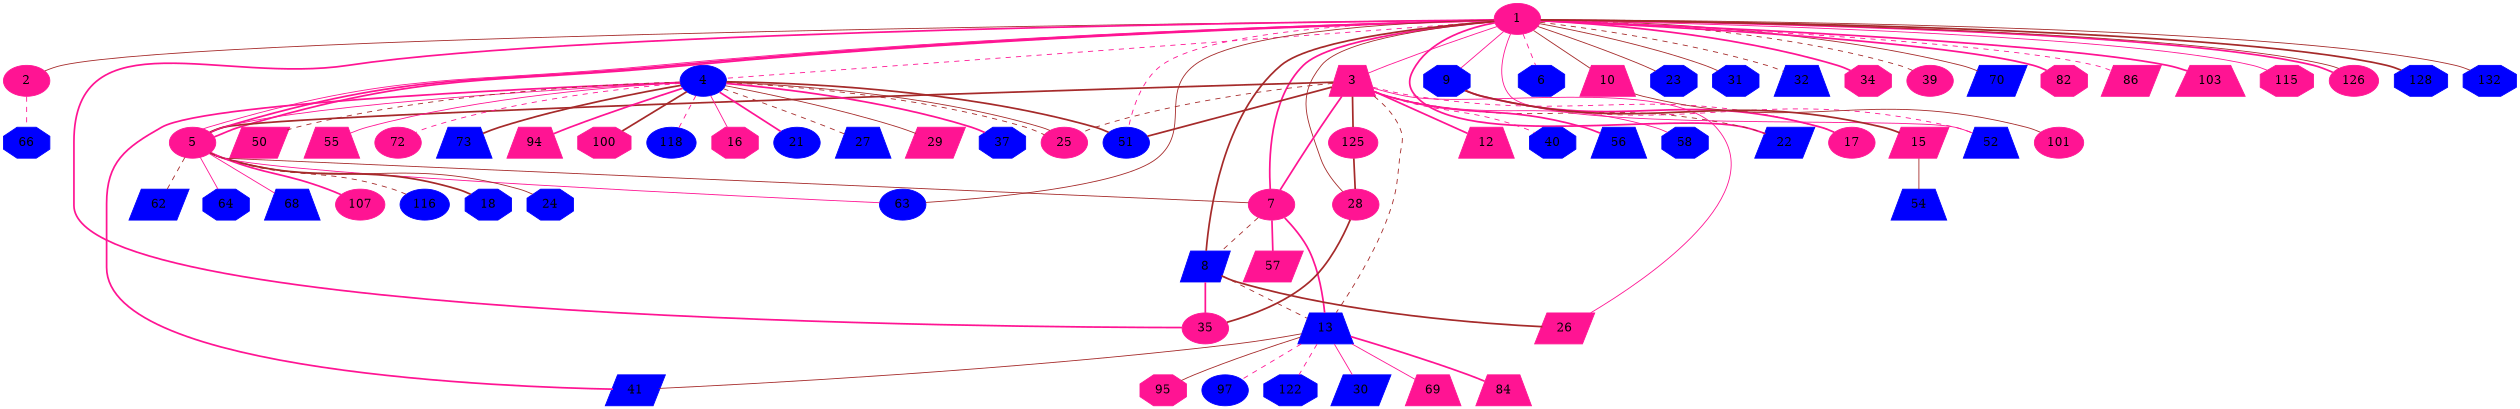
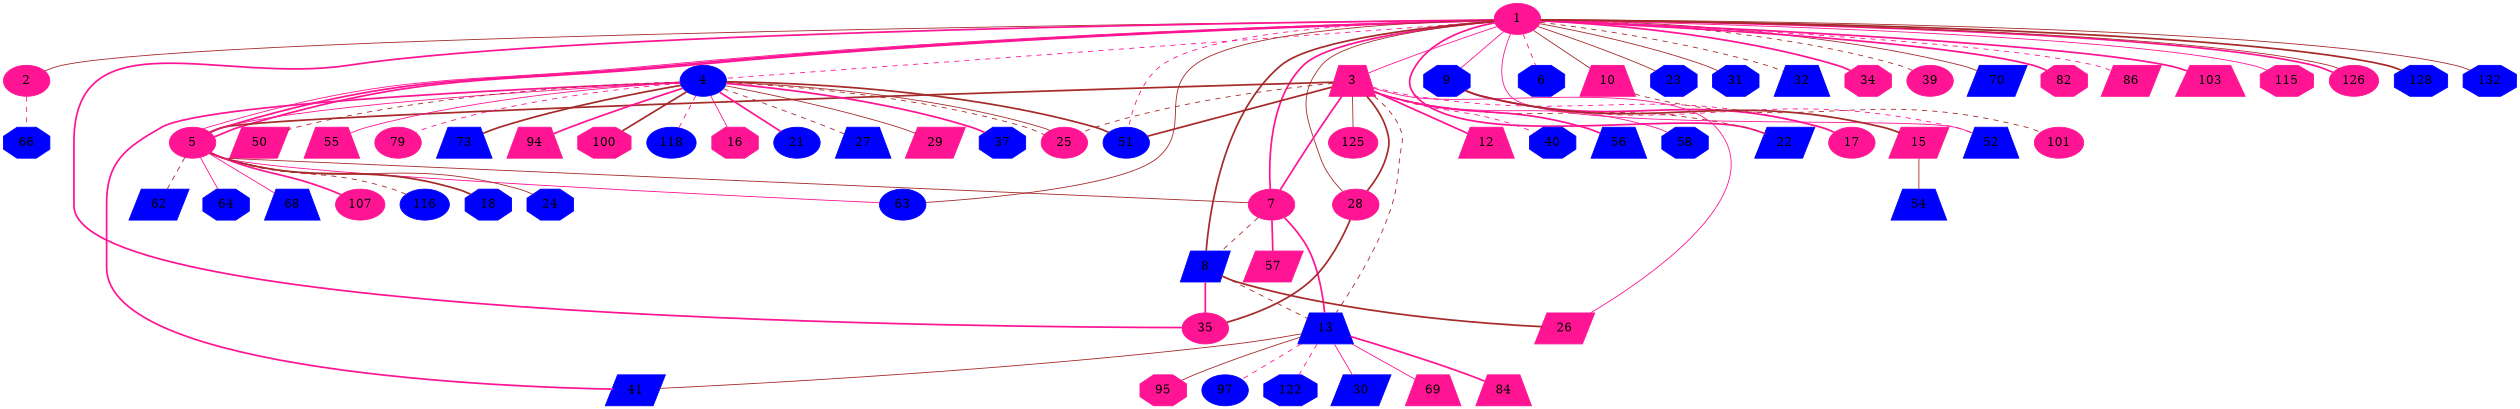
  graph {
    node [color=blue shape=ellipse style=filled]
    edge [color=deeppink style=bold]
    1 [color=deeppink]
    2 [color=deeppink]
    3 [color=deeppink shape=trapezium super="+49+60+11"]
    4 [super="+36+38+14+71+79+111+85+96+120"]
    5 [color=deeppink]
    6 [shape=octagon super="+67"]
    7 [color=deeppink super="+48"]
    8 [shape=parallelogram super="+78+42"]
    9 [shape=octagon]
    10 [color=deeppink shape=trapezium]
    22 [shape=parallelogram super="+130"]
    23 [shape=octagon]
    28 [color=deeppink]
    31 [shape=octagon]
    32 [shape=trapezium]
    34 [color=deeppink shape=octagon]
    35 [color=deeppink]
    39 [color=deeppink]
    51 [super="+61"]
    52 [shape=trapezium]
    63 [super="+131"]
    70 [shape=parallelogram]
    82 [color=deeppink shape=octagon]
    86 [color=deeppink shape=parallelogram]
    103 [color=deeppink shape=trapezium super="+119"]
    115 [color=deeppink shape=octagon]
    126 [color=deeppink]
    128 [shape=octagon]
    132 [shape=octagon]
    66 [shape=octagon]
    12 [color=deeppink shape=trapezium]
    13 [shape=trapezium]
    17 [color=deeppink super="+105"]
    25 [color=deeppink super="+108+138"]
    26 [color=deeppink shape=parallelogram super="+47+43+81+114+76+45+65"]
    40 [shape=octagon]
    56 [shape=trapezium]
    58 [shape=octagon]
    125 [color=deeppink]
    16 [color=deeppink shape=octagon]
    21
    27 [shape=trapezium super="+44"]
    29 [color=deeppink shape=parallelogram]
    37 [shape=octagon]
    41 [shape=parallelogram super="+112"]
    50 [color=deeppink shape=parallelogram]
    55 [color=deeppink shape=trapezium]
-   72 [color=deeppink super="+88"]
+   72 [color=deeppink super="+88" label=79]
    73 [shape=trapezium]
    94 [color=deeppink shape=trapezium]
    100 [color=deeppink shape=octagon]
    118
    18 [shape=octagon]
    24 [shape=octagon]
    62 [shape=parallelogram super="+117"]
    64 [shape=octagon]
    68 [shape=trapezium super="+83"]
    107 [color=deeppink]
    116
    57 [color=deeppink shape=parallelogram]
    15 [color=deeppink shape=parallelogram]
    101 [color=deeppink]
    30 [shape=parallelogram super="+59"]
    69 [color=deeppink shape=trapezium]
    84 [color=deeppink shape=trapezium]
    95 [color=deeppink shape=octagon]
    97
    122 [shape=octagon]
    54 [shape=trapezium]
    1 -- 2 [color=brown style=solid]
    1 -- 3 [style=solid]
    1 -- 4 [style=dashed weight=2]
    1 -- 5 [style=solid]
    1 -- 5
    1 -- 5
    1 -- 6 [style=dashed]
    1 -- 7
    1 -- 8 [color=brown]
    1 -- 9 [style=solid]
    1 -- 10 [color=brown style=solid]
    1 -- 22
    1 -- 23 [color=brown style=solid]
    1 -- 28 [color=brown style=solid]
    1 -- 31 [color=brown style=solid]
    1 -- 32 [color=brown style=dashed]
    1 -- 34
    1 -- 35
    1 -- 39 [color=brown style=dashed]
    1 -- 51 [style=dashed]
    1 -- 52 [style=solid]
    1 -- 63 [color=brown style=solid]
    1 -- 70 [color=brown style=solid]
    1 -- 82
    1 -- 86 [style=dashed]
    1 -- 103
    1 -- 115 [style=solid]
    1 -- 126
    1 -- 126 [color=brown style=solid]
    1 -- 128 [color=brown]
    1 -- 132 [color=brown style=solid]
    2 -- 66 [style=dashed]
    3 -- 5 [color=brown]
    3 -- 7 [weight=2]
    3 -- 22 [color=brown style=dashed]
-   125 -- 28 [color=brown]
+   3 -- 28 [color=brown]
    3 -- 51 [color=brown]
    3 -- 12
    3 -- 13 [color=brown style=dashed weight=2]
    3 -- 17 [style=dashed]
    3 -- 25 [color=brown style=dashed]
    3 -- 26 [style=solid]
    3 -- 40 [style=dashed]
    3 -- 56
    3 -- 58 [style=solid]
-   3 -- 125 [color=brown]
+   3 -- 125 [color=brown style=solid]
    4 -- 5 [style=solid]
    4 -- 51 [color=brown]
    4 -- 25 [color=brown style=dashed]
    4 -- 25 [color=brown style=solid]
    4 -- 16 [style=solid]
    4 -- 21
    4 -- 27 [color=brown style=dashed]
    4 -- 29 [color=brown style=solid]
    4 -- 37
    4 -- 41
    4 -- 50 [color=brown style=dashed]
    4 -- 55 [style=solid]
    4 -- 72 [style=dashed weight=2]
    4 -- 73 [color=brown]
    4 -- 94
    4 -- 100 [color=brown]
    4 -- 118 [style=dashed]
    5 -- 7 [color=brown style=solid]
    5 -- 63 [style=solid]
    5 -- 18 [color=brown]
    5 -- 24 [color=brown style=solid]
    5 -- 62 [color=brown style=dashed]
    5 -- 64 [style=solid]
    5 -- 68 [style=solid]
    5 -- 107
    5 -- 116 [color=brown style=dashed]
    7 -- 8 [color=brown style=dashed]
    7 -- 13
    7 -- 57
    8 -- 35
    8 -- 13 [color=brown style=dashed]
    8 -- 26 [color=brown]
    9 -- 52 [style=dashed]
    9 -- 17
    9 -- 15 [color=brown]
-   10 -- 101 [color=brown style=solid]
+   10 -- 101 [color=brown style=dashed]
    28 -- 35 [color=brown]
    13 -- 41 [color=brown style=solid]
    13 -- 30 [style=solid]
    13 -- 69 [style=solid]
    13 -- 84
    13 -- 95 [color=brown style=solid]
    13 -- 97 [style=dashed]
    13 -- 122 [style=dashed]
    15 -- 54 [color=brown style=solid]
  }
